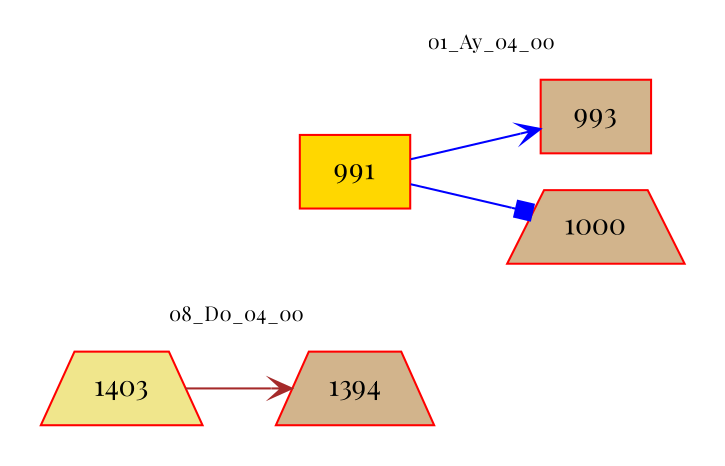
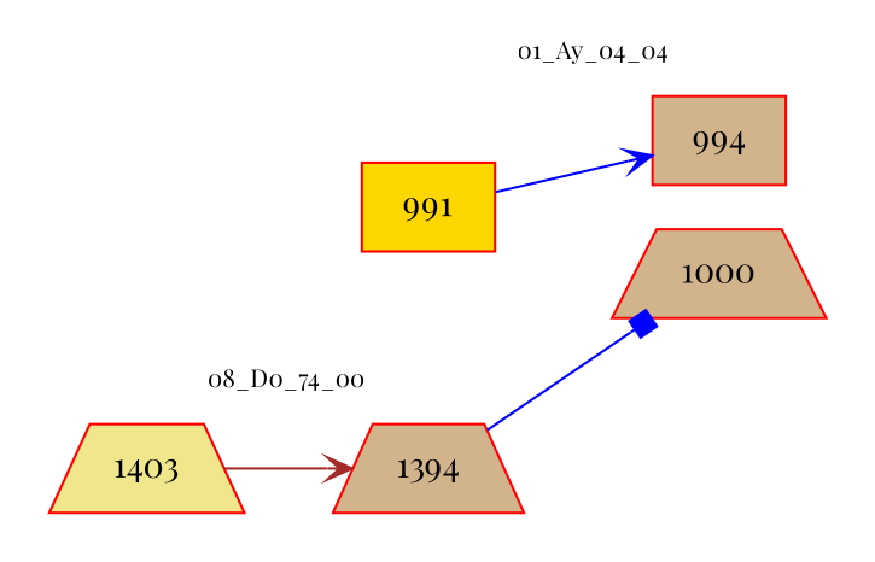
  digraph {
    fontname="Playfair Display"
    rankdir=LR
    node [color=red fillcolor=tan fontname="Playfair Display" shape=trapezium style=filled]
    edge [arrowhead=vee color=blue fontname="Playfair Display"]
-   n1 [label=993 shape=box]
+   n1 [label=994 shape=box]
    n2 [fillcolor=gold label=991 shape=box]
    n3 [label=1000]
    n4 [fillcolor=khaki label=1403]
    n5 [label=1394]
    subgraph cluster_1 {
      color=white
      fontsize=10
-     label="01_Ay_04_00"
+     label="01_Ay_04_04"
      n1
      n2
      n3
    }
    subgraph cluster_2 {
      color=white
      fontsize=10
-     label="08_D0_04_00"
+     label="08_D0_74_00"
      n4
      n5
    }
    n2 -> n1
-   n2 -> n3 [arrowhead=box]
+   n5 -> n3 [arrowhead=box]
    n4 -> n5 [color=brown]
  }
